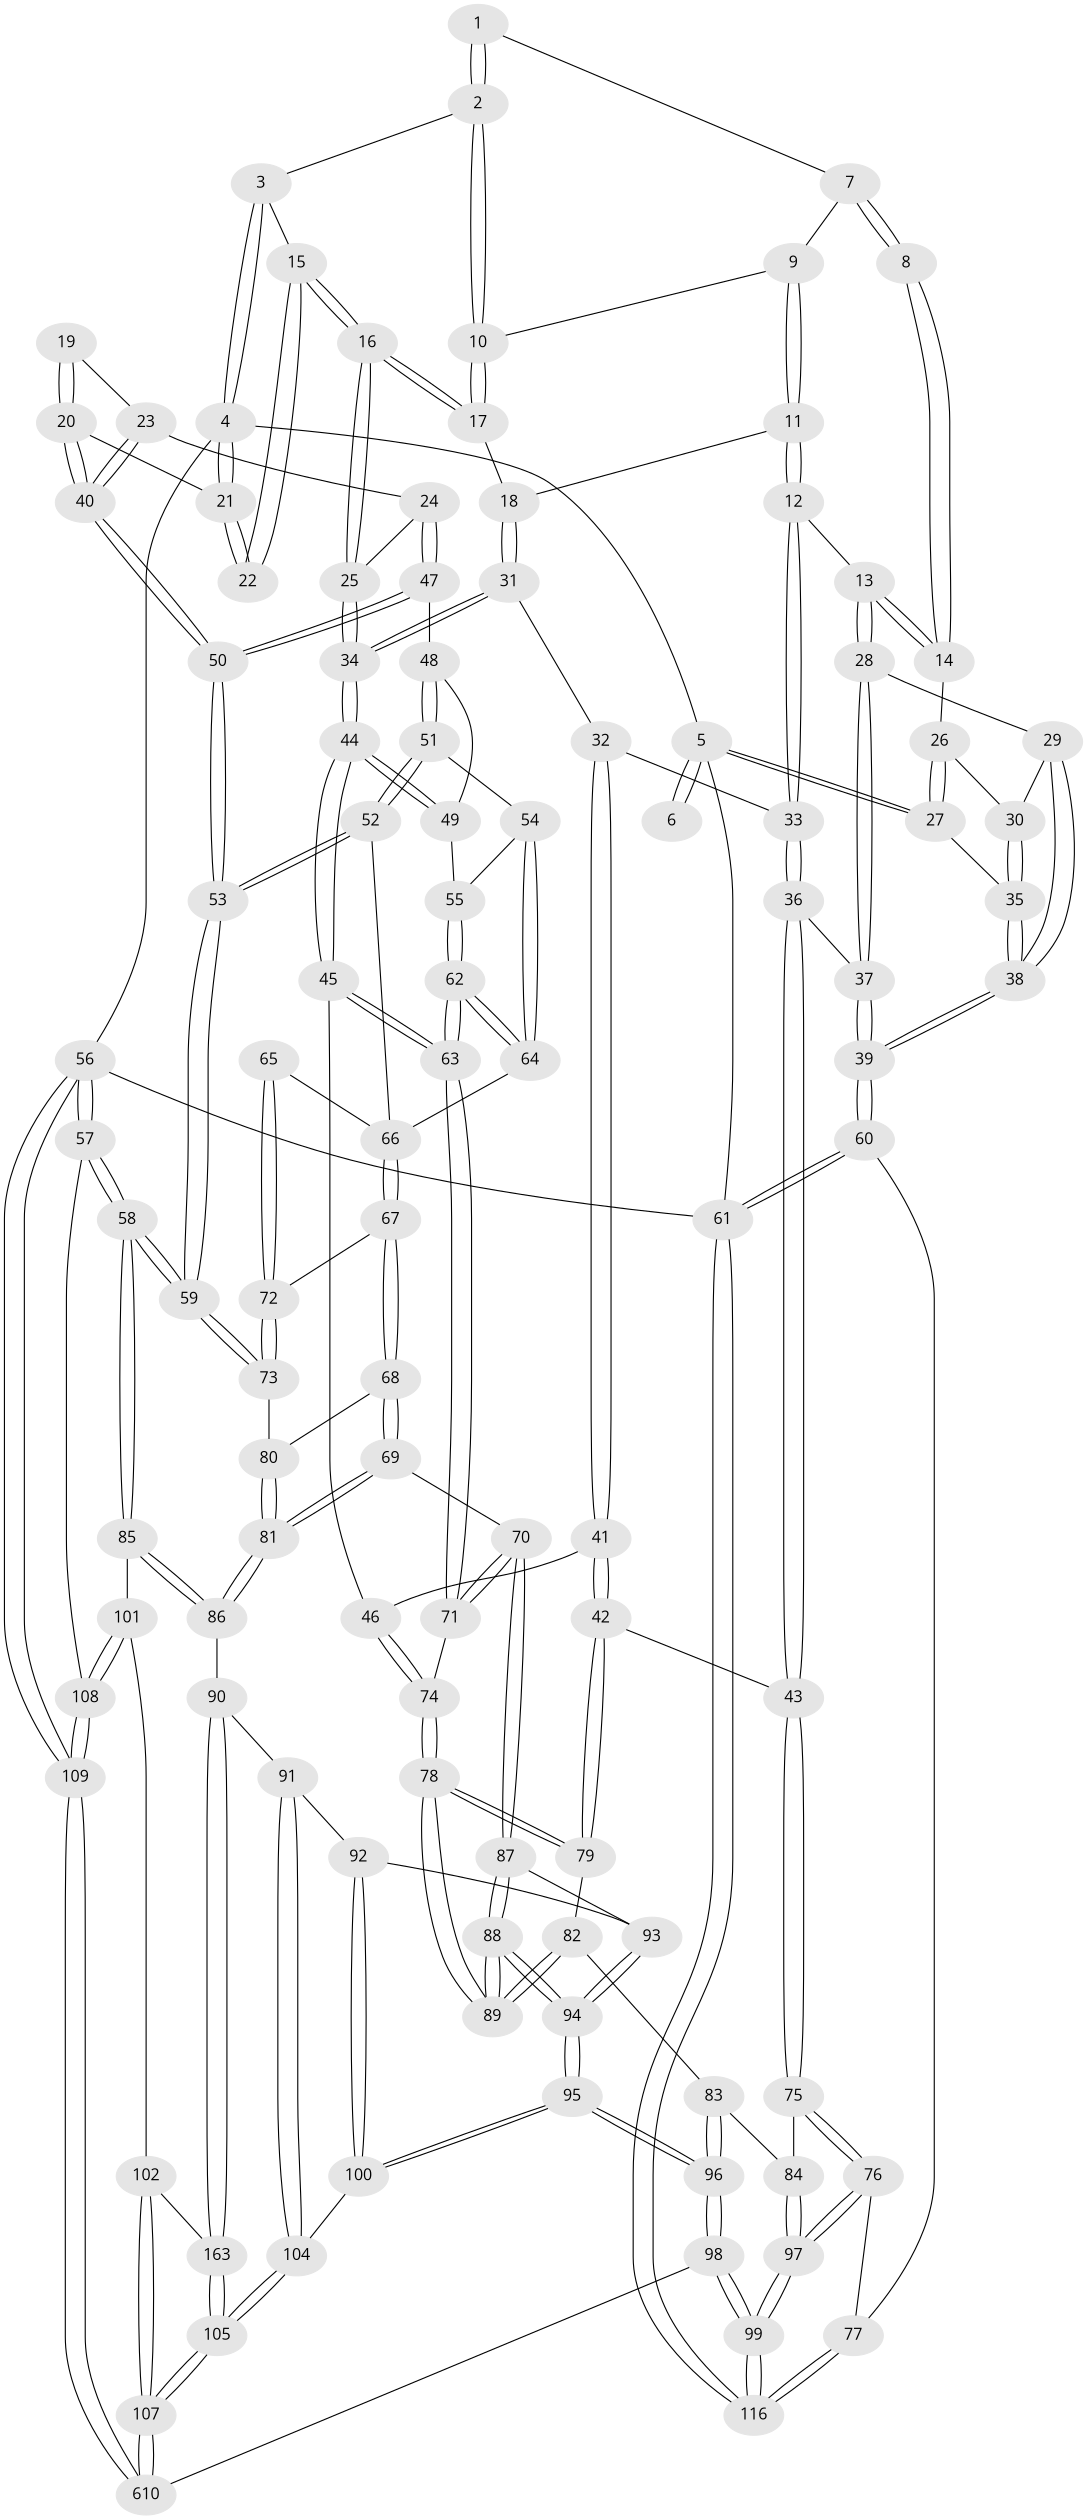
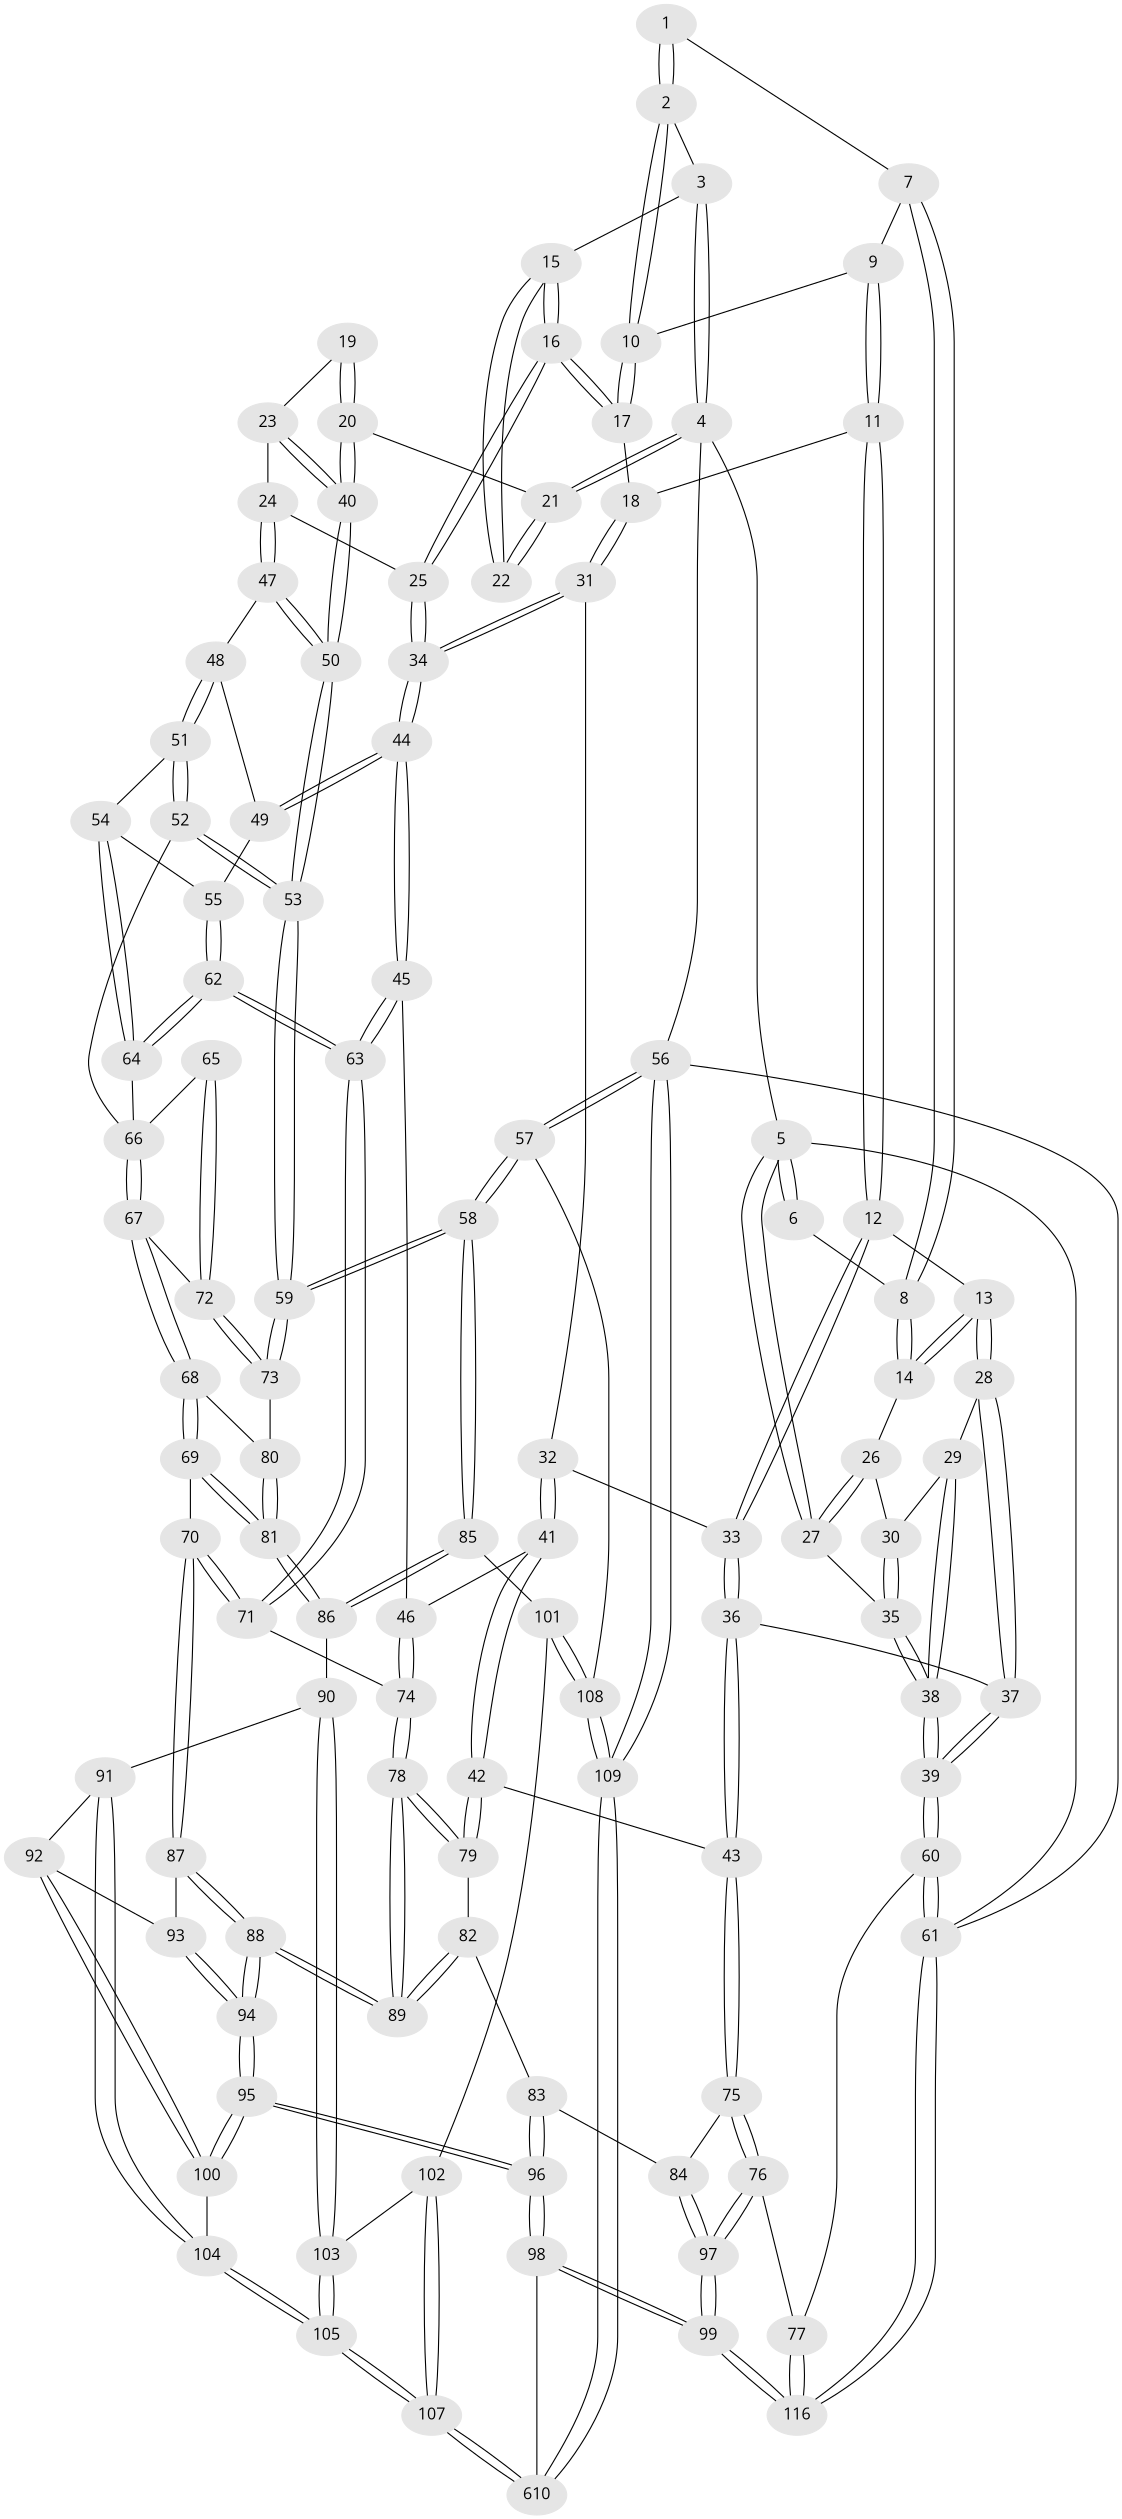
  graph {
    fontname="Open Sans"
    node [color=gray90 fontname="Open Sans" style=filled]
    edge [fontname="Open Sans"]
    1
    2
    7
    3
    10
    8
    9
    4
    15
    17
    5
    21
    56
    16
    22
    6
    27
    61
    57
    109
    35
    n22 [label=116]
    14
    11
    26
    12
    18
    13
    33
    31
    28
    36
    29
    37
    30
    25
    34
    32
    19
    20
    23
    40
    24
    50
    47
    48
    44
    38
    39
    41
    42
    46
    43
    45
    49
    75
    60
    77
    53
    79
    74
    82
    76
    84
    63
    55
    71
    78
    51
    52
    54
    62
    59
    66
    64
    65
    72
    73
    58
    108
    n81 [label=610]
    85
    86
    101
    80
    67
    68
    69
    70
    81
    87
    88
    93
    89
    97
    99
    83
    90
    96
    98
    102
    91
-   103 [label=163]
+   103
    94
    95
    92
    104
    105
    100
    107
    1 -- 2
    1 -- 2
    1 -- 7
    2 -- 3
    2 -- 10
    2 -- 10
    7 -- 8
    7 -- 8
    7 -- 9
    3 -- 4
    3 -- 4
    3 -- 15
    10 -- 17
    10 -- 17
    8 -- 14
    8 -- 14
    9 -- 10
    9 -- 11
    9 -- 11
    4 -- 5
    4 -- 21
    4 -- 21
    4 -- 56
    15 -- 16
    15 -- 16
    15 -- 22
    15 -- 22
    17 -- 18
    5 -- 6
    5 -- 6
    5 -- 27
    5 -- 27
    5 -- 61
    21 -- 22
    21 -- 22
    56 -- 61
    56 -- 57
    56 -- 57
    56 -- 109
    56 -- 109
    16 -- 17
    16 -- 17
    16 -- 25
    16 -- 25
+   6 -- 8
    27 -- 35
    61 -- n22
    61 -- n22
    57 -- 58
    57 -- 58
    57 -- 108
    109 -- n81
    109 -- n81
    35 -- 38
    35 -- 38
    14 -- 26
    11 -- 12
    11 -- 12
    11 -- 18
    26 -- 27
    26 -- 27
    26 -- 30
    12 -- 13
    12 -- 33
    12 -- 33
    18 -- 31
    18 -- 31
    13 -- 14
    13 -- 14
    13 -- 28
    13 -- 28
    33 -- 36
    33 -- 36
    31 -- 34
    31 -- 34
    31 -- 32
    28 -- 29
    28 -- 37
    28 -- 37
    36 -- 37
    36 -- 43
    36 -- 43
    29 -- 30
    29 -- 38
    29 -- 38
    37 -- 39
    37 -- 39
    30 -- 35
    30 -- 35
    25 -- 34
    25 -- 34
    34 -- 44
    34 -- 44
    32 -- 33
    32 -- 41
    32 -- 41
    19 -- 20
    19 -- 20
    19 -- 23
    20 -- 21
    20 -- 40
    20 -- 40
    23 -- 40
    23 -- 40
    23 -- 24
    40 -- 50
    40 -- 50
    24 -- 25
    24 -- 47
    24 -- 47
    50 -- 53
    50 -- 53
    47 -- 50
    47 -- 50
    47 -- 48
    48 -- 49
    48 -- 51
    48 -- 51
    44 -- 45
    44 -- 45
    44 -- 49
    44 -- 49
    38 -- 39
    38 -- 39
    39 -- 60
    39 -- 60
    41 -- 42
    41 -- 42
    41 -- 46
    42 -- 43
    42 -- 79
    42 -- 79
    46 -- 74
    46 -- 74
    43 -- 75
    43 -- 75
    45 -- 46
    45 -- 63
    45 -- 63
    49 -- 55
    75 -- 76
    75 -- 76
    75 -- 84
    60 -- 61
    60 -- 61
    60 -- 77
    77 -- n22
    77 -- n22
    53 -- 59
    53 -- 59
    79 -- 82
    74 -- 78
    74 -- 78
    82 -- 89
    82 -- 89
    82 -- 83
    76 -- 77
    76 -- 97
    76 -- 97
    84 -- 97
    84 -- 97
    63 -- 71
    63 -- 71
    55 -- 62
    55 -- 62
    71 -- 74
    78 -- 79
    78 -- 79
    78 -- 89
    78 -- 89
    51 -- 52
    51 -- 52
    51 -- 54
    52 -- 53
    52 -- 53
    52 -- 66
    54 -- 55
    54 -- 64
    54 -- 64
    62 -- 63
    62 -- 63
    62 -- 64
    62 -- 64
    59 -- 73
    59 -- 73
    66 -- 67
    66 -- 67
    64 -- 66
    65 -- 66
    65 -- 72
    65 -- 72
    72 -- 73
    72 -- 73
    73 -- 80
    58 -- 59
    58 -- 59
    58 -- 85
    58 -- 85
    108 -- 109
    108 -- 109
    85 -- 86
    85 -- 86
    85 -- 101
    86 -- 90
    101 -- 108
    101 -- 108
    101 -- 102
    80 -- 81
    80 -- 81
    67 -- 72
    67 -- 68
    67 -- 68
    68 -- 80
    68 -- 69
    68 -- 69
    69 -- 70
    69 -- 81
    69 -- 81
    70 -- 71
    70 -- 71
    70 -- 87
    70 -- 87
    81 -- 86
    81 -- 86
    87 -- 88
    87 -- 88
    87 -- 93
    88 -- 89
    88 -- 89
    88 -- 94
    88 -- 94
    93 -- 94
    93 -- 94
    97 -- 99
    97 -- 99
    99 -- n22
    99 -- n22
    83 -- 84
    83 -- 96
    83 -- 96
    90 -- 91
    90 -- 103
    90 -- 103
    96 -- 98
    96 -- 98
    98 -- n81
    98 -- 99
    98 -- 99
    102 -- 103
    102 -- 107
    102 -- 107
    91 -- 92
    91 -- 104
    91 -- 104
    103 -- 105
    103 -- 105
    94 -- 95
    94 -- 95
    95 -- 96
    95 -- 96
    95 -- 100
    95 -- 100
    92 -- 93
    92 -- 100
    92 -- 100
    104 -- 105
    104 -- 105
    105 -- 107
    105 -- 107
    100 -- 104
    107 -- n81
    107 -- n81
  }
